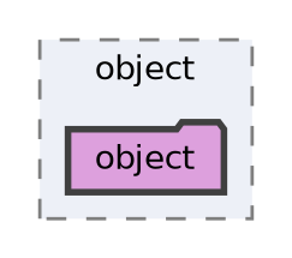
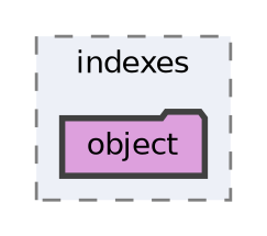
  digraph {
    compound=true
    n1 [color=grey25 fillcolor=plum fontname=Helvetica fontsize=10 height=0.2 label=object shape=folder style="filled,bold" width=0.4]
    subgraph cluster_1 {
      bgcolor="#edf0f7"
      fontname=Helvetica
      fontsize=10
-     label=object
+     label=indexes
      pencolor=grey50
      style="filled,dashed"
      n1
    }
  }
